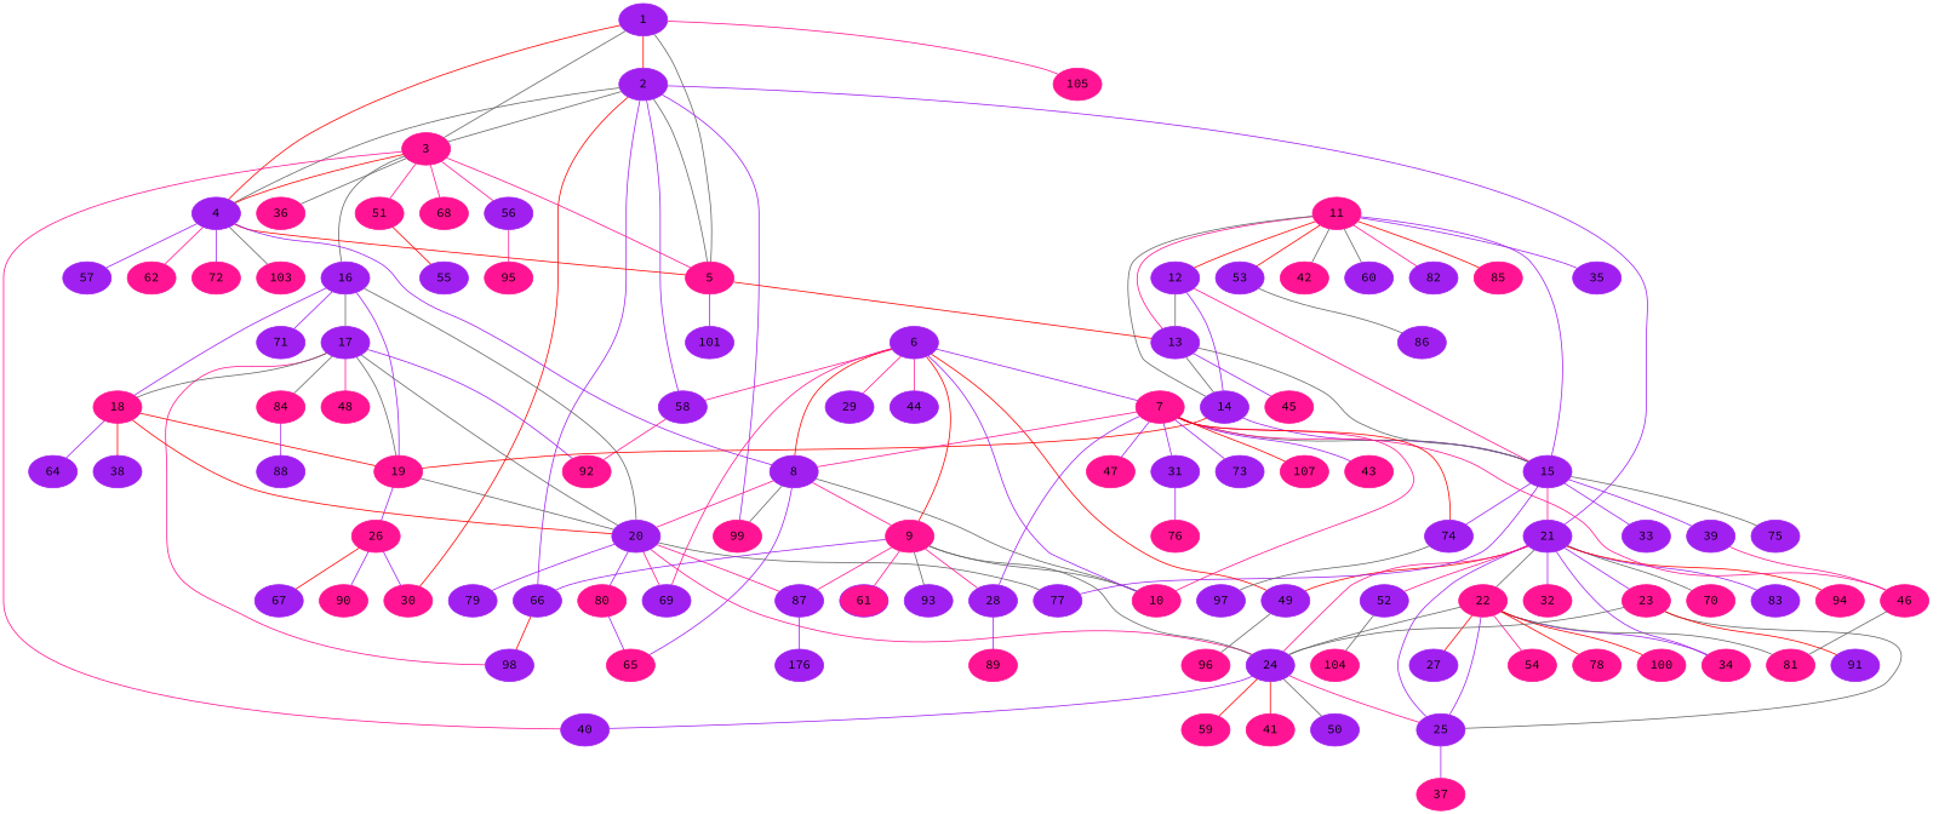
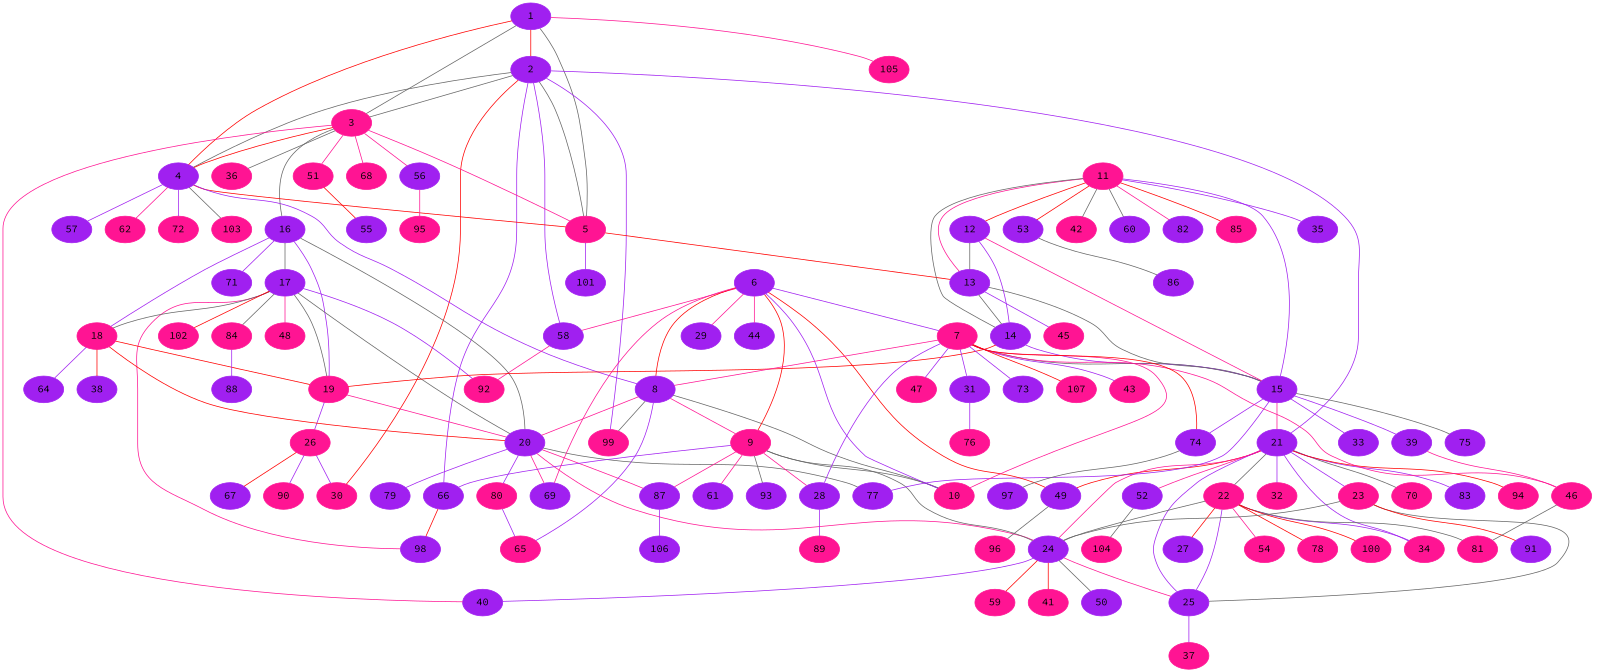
  graph {
    fontname="Source Code Pro"
    node [color=purple fontname="Source Code Pro" style=filled]
    edge [color=purple fontname="Source Code Pro"]
    1
    2
    3 [color=deeppink]
    4
    5 [color=deeppink]
    105 [color=deeppink]
    21
    30 [color=deeppink]
    58
    66
    99 [color=deeppink]
    16
    36 [color=deeppink]
    40
    51 [color=deeppink]
    56
    68 [color=deeppink]
    8
    57
    62 [color=deeppink]
    72 [color=deeppink]
    103 [color=deeppink]
    13
    101
    49
    24
    22 [color=deeppink]
    23 [color=deeppink]
    25
    32 [color=deeppink]
    34 [color=deeppink]
    52
    70 [color=deeppink]
    83
    94 [color=deeppink]
    92 [color=deeppink]
    98
    20
    19 [color=deeppink]
    17
    18 [color=deeppink]
    71
    55
    95 [color=deeppink]
    9 [color=deeppink]
    10 [color=deeppink]
    65 [color=deeppink]
    15
    14
    45 [color=deeppink]
    6
    7 [color=deeppink]
    29
    44
    69
    31
    43 [color=deeppink]
    46 [color=deeppink]
    47 [color=deeppink]
    73
    74
    107 [color=deeppink]
    28
-   61 [fillcolor=deeppink]
+   61
    87
    93
    96 [color=deeppink]
    33
    39
    75
    77
    76 [color=deeppink]
    81 [color=deeppink]
    97
    79
    80 [color=deeppink]
    41 [color=deeppink]
    50
    59 [color=deeppink]
    89 [color=deeppink]
-   106 [label=176]
+   106
    11 [color=deeppink]
    12
    35
    42 [color=deeppink]
    53
    60
    82
    85 [color=deeppink]
    86
    26 [color=deeppink]
    48 [color=deeppink]
    84 [color=deeppink]
+   102 [color=deeppink]
    38
    64
    88
    67
    90 [color=deeppink]
    27
    54 [color=deeppink]
    78 [color=deeppink]
    100 [color=deeppink]
    91
    37 [color=deeppink]
    104 [color=deeppink]
    1 -- 2 [color=red]
    1 -- 3 [color=gray40]
    1 -- 4 [color=red]
    1 -- 5 [color=gray40]
    1 -- 105 [color=deeppink]
    2 -- 3 [color=gray40]
    2 -- 4 [color=gray40]
    2 -- 5 [color=gray40]
    2 -- 21
    2 -- 30 [color=red]
    2 -- 58
    2 -- 66
    2 -- 99
    3 -- 4 [color=red]
    3 -- 5 [color=deeppink]
    3 -- 16 [color=gray40]
    3 -- 36 [color=gray40]
    3 -- 40 [color=deeppink]
    3 -- 51 [color=deeppink]
    3 -- 56 [color=deeppink]
    3 -- 68 [color=deeppink]
    4 -- 5 [color=red]
    4 -- 8
    4 -- 57
    4 -- 62 [color=deeppink]
    4 -- 72
    4 -- 103 [color=gray40]
    5 -- 13 [color=red]
    5 -- 101
    21 -- 49 [color=red]
    21 -- 24 [color=deeppink]
    21 -- 22 [color=gray40]
    21 -- 23
    21 -- 25
    21 -- 32
    21 -- 34
    21 -- 52 [color=deeppink]
    21 -- 70 [color=gray40]
    21 -- 83
    21 -- 94 [color=red]
    58 -- 92 [color=deeppink]
    66 -- 98 [color=red]
    16 -- 20 [color=gray40]
    16 -- 19
    16 -- 17 [color=gray40]
    16 -- 18
    16 -- 71
    51 -- 55 [color=red]
    56 -- 95 [color=deeppink]
    8 -- 99 [color=gray40]
    8 -- 20 [color=deeppink]
    8 -- 9 [color=deeppink]
    8 -- 10 [color=gray40]
    8 -- 65
    13 -- 15 [color=gray40]
    13 -- 14 [color=gray40]
    13 -- 45
    49 -- 96 [color=gray40]
    24 -- 40
    24 -- 25 [color=deeppink]
    24 -- 41 [color=red]
    24 -- 50 [color=gray40]
    24 -- 59 [color=red]
    22 -- 24 [color=gray40]
    22 -- 25
    22 -- 34
    22 -- 81 [color=gray40]
    22 -- 27 [color=red]
    22 -- 54 [color=deeppink]
    22 -- 78 [color=red]
    22 -- 100 [color=red]
    23 -- 24 [color=gray40]
    23 -- 25 [color=gray40]
    23 -- 91 [color=red]
    25 -- 37
    52 -- 104 [color=gray40]
    20 -- 24 [color=deeppink]
    20 -- 69 [color=deeppink]
    20 -- 87 [color=deeppink]
    20 -- 77 [color=gray40]
    20 -- 79
    20 -- 80
-   19 -- 20 [color=gray40]
+   19 -- 20 [color=deeppink]
    19 -- 26
    17 -- 92
    17 -- 98 [color=deeppink]
    17 -- 20 [color=gray40]
    17 -- 19 [color=gray40]
    17 -- 18 [color=gray40]
    17 -- 48 [color=deeppink]
    17 -- 84 [color=gray40]
+   17 -- 102 [color=red]
    18 -- 20 [color=red]
    18 -- 19 [color=red]
    18 -- 38 [color=red]
    18 -- 64
    9 -- 66
    9 -- 24 [color=gray40]
    9 -- 10 [color=gray40]
    9 -- 28 [color=deeppink]
    9 -- 61 [color=deeppink]
    9 -- 87 [color=deeppink]
    9 -- 93 [color=gray40]
    15 -- 21 [color=deeppink]
    15 -- 74
    15 -- 33
    15 -- 39
    15 -- 75 [color=gray40]
    15 -- 77
    14 -- 19 [color=red]
    14 -- 15
    6 -- 58 [color=deeppink]
    6 -- 8 [color=red]
    6 -- 49 [color=red]
    6 -- 9 [color=red]
    6 -- 10
    6 -- 7
    6 -- 29 [color=deeppink]
    6 -- 44 [color=deeppink]
    6 -- 69 [color=deeppink]
    7 -- 8 [color=deeppink]
    7 -- 10 [color=deeppink]
    7 -- 15 [color=gray40]
    7 -- 31
    7 -- 43
    7 -- 46 [color=deeppink]
    7 -- 47
    7 -- 73
    7 -- 74 [color=red]
    7 -- 107 [color=red]
    7 -- 28
    31 -- 76
    46 -- 81 [color=gray40]
    74 -- 97 [color=gray40]
    28 -- 89
    87 -- 106
    39 -- 46 [color=deeppink]
    80 -- 65
    11 -- 13 [color=deeppink]
    11 -- 15
    11 -- 14 [color=gray40]
    11 -- 12 [color=red]
    11 -- 35
    11 -- 42 [color=gray40]
    11 -- 53 [color=red]
    11 -- 60 [color=gray40]
    11 -- 82 [color=deeppink]
    11 -- 85 [color=red]
    12 -- 13 [color=gray40]
    12 -- 15 [color=deeppink]
    12 -- 14
    53 -- 86 [color=gray40]
    26 -- 30
    26 -- 67 [color=red]
    26 -- 90
    84 -- 88
  }
